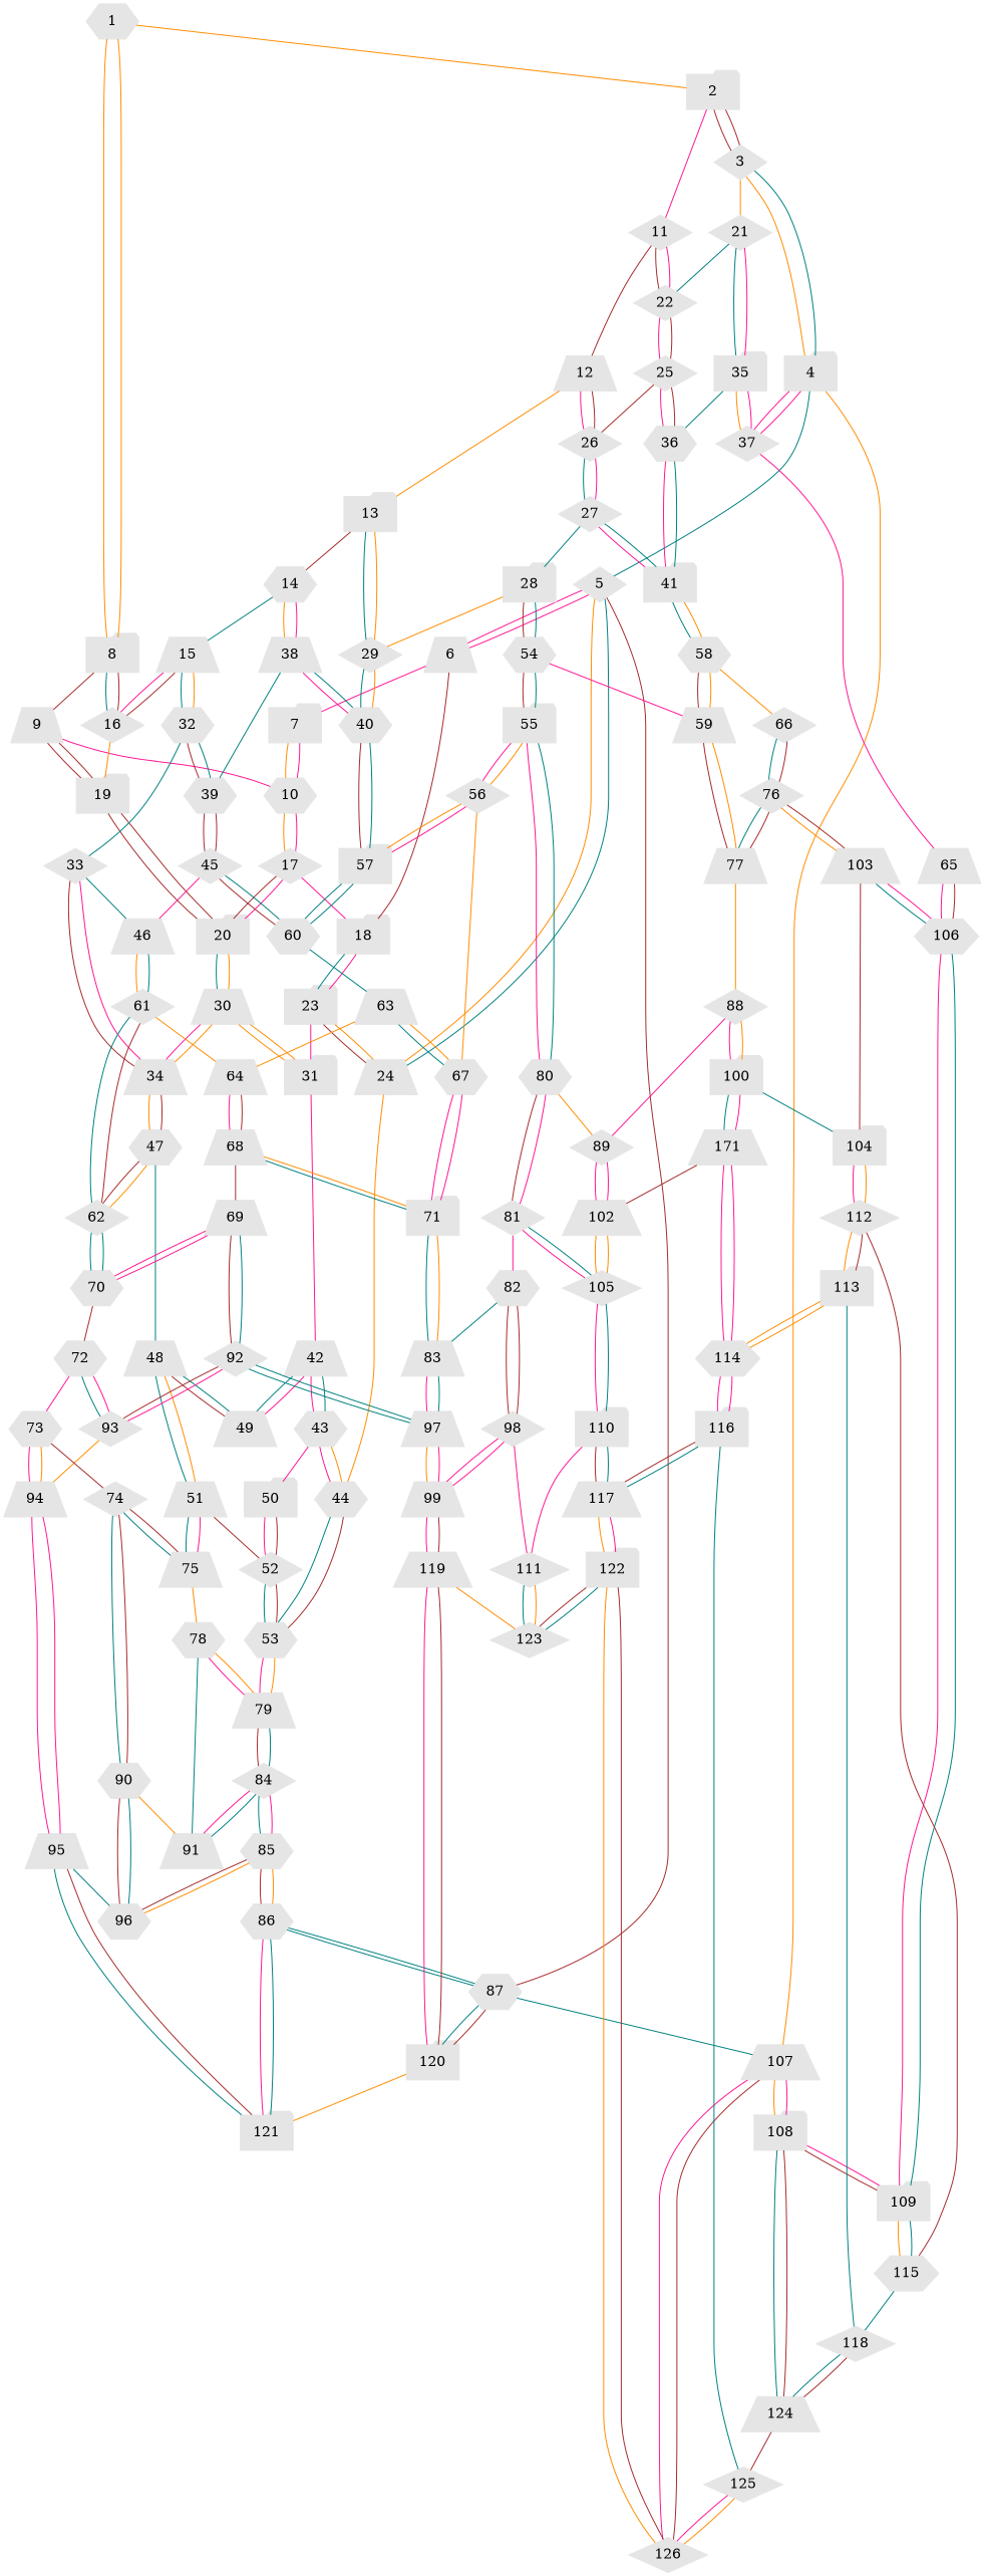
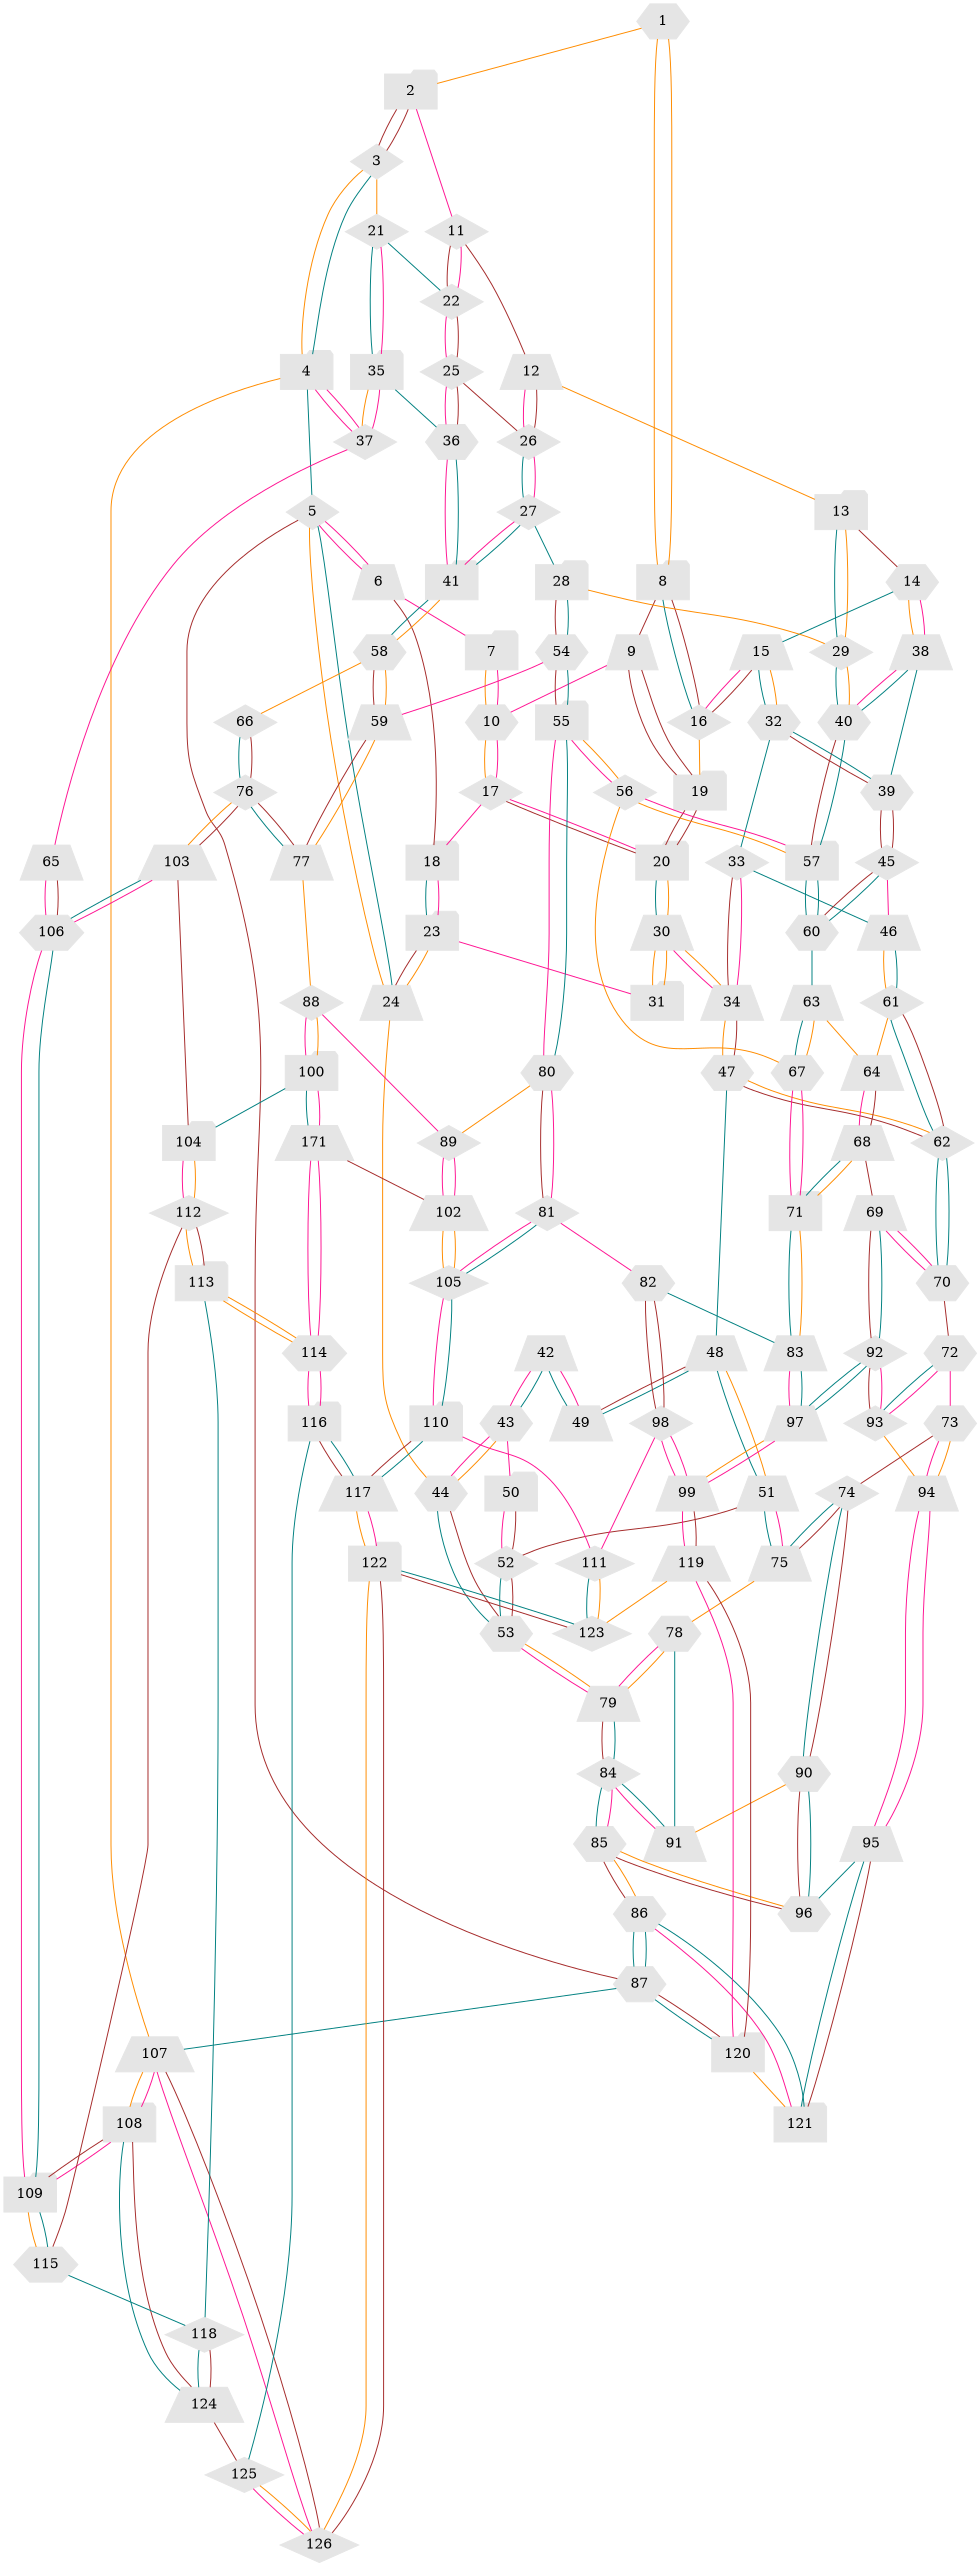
  graph {
    node [color=gray90 shape=diamond style=filled]
    edge [color=deeppink]
    1 [shape=hexagon]
    2 [shape=folder]
    8 [shape=folder]
    3
    11
    9 [shape=trapezium]
    16
    4 [shape=folder]
    21
    12 [shape=trapezium]
    22
    5
    37
    107 [shape=trapezium]
    35 [shape=folder]
    6 [shape=trapezium]
    24 [shape=trapezium]
    87 [shape=hexagon]
    65 [shape=trapezium]
    108 [shape=folder]
    126
    7 [shape=folder]
    18 [shape=folder]
    44 [shape=hexagon]
    120 [shape=folder]
    10 [shape=hexagon]
    23 [shape=folder]
    17
    19 [shape=folder]
    20 [shape=folder]
    13 [shape=folder]
    26
    25
    14 [shape=hexagon]
    29
    27
    15 [shape=trapezium]
    38 [shape=trapezium]
    40 [shape=hexagon]
    32 [shape=hexagon]
    39 [shape=hexagon]
    33
    30 [shape=trapezium]
    31 [shape=folder]
    34 [shape=trapezium]
    36 [shape=hexagon]
    42 [shape=trapezium]
    53 [shape=hexagon]
    41 [shape=folder]
    28 [shape=folder]
    54 [shape=hexagon]
    58 [shape=hexagon]
    55 [shape=folder]
    59 [shape=trapezium]
    57 [shape=folder]
    47 [shape=hexagon]
    43 [shape=hexagon]
    49 [shape=trapezium]
    46 [shape=trapezium]
    45
    61
    48 [shape=trapezium]
    62
    106 [shape=hexagon]
    60 [shape=hexagon]
    66
    50 [shape=folder]
    52
    79 [shape=trapezium]
    63 [shape=trapezium]
    64 [shape=trapezium]
    51 [shape=trapezium]
    70 [shape=hexagon]
    75 [shape=trapezium]
    78 [shape=hexagon]
    84
    56
    80 [shape=hexagon]
    77 [shape=trapezium]
    67 [shape=hexagon]
    81
    89
    71 [shape=folder]
    76
    88
    68 [shape=trapezium]
    72 [shape=hexagon]
    69 [shape=trapezium]
    109 [shape=folder]
    103 [shape=trapezium]
    83 [shape=trapezium]
    92
    93
    97 [shape=trapezium]
    73 [shape=hexagon]
    74
    94 [shape=trapezium]
    90 [shape=hexagon]
    95 [shape=trapezium]
    91 [shape=trapezium]
    96 [shape=hexagon]
    104 [shape=folder]
    100 [shape=folder]
    85 [shape=hexagon]
    82 [shape=hexagon]
    105
    102 [shape=trapezium]
    98
    110 [shape=folder]
    99 [shape=trapezium]
    111
    86 [shape=hexagon]
    121 [shape=folder]
    n114 [label=171 shape=trapezium]
    119 [shape=trapezium]
    123
    114 [shape=hexagon]
    112
    116 [shape=folder]
    115 [shape=hexagon]
    113 [shape=folder]
    117 [shape=trapezium]
    124 [shape=trapezium]
    125
    118
    122 [shape=folder]
    1 -- 2 [color=darkorange]
    1 -- 8 [color=darkorange]
    1 -- 8 [color=darkorange]
    2 -- 3 [color=brown]
    2 -- 3 [color=brown]
    2 -- 11
    8 -- 9 [color=brown]
    8 -- 16 [color=teal]
    8 -- 16 [color=brown]
    3 -- 4 [color=darkorange]
    3 -- 4 [color=teal]
    3 -- 21 [color=darkorange]
    11 -- 12 [color=brown]
    11 -- 22 [color=brown]
    11 -- 22
    9 -- 10
    9 -- 19 [color=brown]
    9 -- 19 [color=brown]
    16 -- 19 [color=darkorange]
    4 -- 5 [color=teal]
    4 -- 37
    4 -- 37
    4 -- 107 [color=darkorange]
    21 -- 22 [color=teal]
    21 -- 35 [color=teal]
    21 -- 35
    12 -- 13 [color=darkorange]
    12 -- 26
    12 -- 26 [color=brown]
    22 -- 25
    22 -- 25 [color=brown]
    5 -- 6
    5 -- 6
    5 -- 24 [color=darkorange]
    5 -- 24 [color=teal]
    5 -- 87 [color=brown]
    37 -- 65
    107 -- 108 [color=darkorange]
    107 -- 108
    107 -- 126
    107 -- 126 [color=brown]
    35 -- 37 [color=darkorange]
    35 -- 37
    35 -- 36 [color=teal]
    6 -- 7
    6 -- 18 [color=brown]
    24 -- 44 [color=darkorange]
    87 -- 107 [color=teal]
    87 -- 120 [color=teal]
    87 -- 120 [color=brown]
    65 -- 106
    65 -- 106 [color=brown]
    108 -- 109 [color=brown]
    108 -- 109
    108 -- 124 [color=teal]
    108 -- 124 [color=brown]
    7 -- 10 [color=darkorange]
    7 -- 10
    18 -- 23 [color=teal]
    18 -- 23
    44 -- 53 [color=teal]
    44 -- 53 [color=brown]
    120 -- 121 [color=darkorange]
    10 -- 17 [color=darkorange]
    10 -- 17
    23 -- 24 [color=brown]
    23 -- 24 [color=darkorange]
    23 -- 31
    17 -- 18
    17 -- 20 [color=brown]
    17 -- 20
    19 -- 20 [color=brown]
    19 -- 20 [color=brown]
    20 -- 30 [color=teal]
    20 -- 30 [color=darkorange]
    13 -- 14 [color=brown]
    13 -- 29 [color=teal]
    13 -- 29 [color=darkorange]
    26 -- 27 [color=teal]
    26 -- 27
    25 -- 26 [color=brown]
    25 -- 36
    25 -- 36 [color=brown]
    14 -- 15 [color=teal]
    14 -- 38 [color=darkorange]
    14 -- 38
    29 -- 40 [color=teal]
    29 -- 40 [color=darkorange]
    27 -- 41
    27 -- 41 [color=teal]
    27 -- 28 [color=teal]
    15 -- 16
    15 -- 16 [color=brown]
    15 -- 32 [color=teal]
    15 -- 32 [color=darkorange]
    38 -- 40
    38 -- 40 [color=teal]
    38 -- 39 [color=teal]
    40 -- 57 [color=brown]
    40 -- 57 [color=teal]
    32 -- 39 [color=brown]
    32 -- 39 [color=teal]
    32 -- 33 [color=teal]
    39 -- 45 [color=brown]
    39 -- 45 [color=brown]
    33 -- 34 [color=brown]
    33 -- 34
    33 -- 46 [color=teal]
    30 -- 31 [color=darkorange]
    30 -- 31 [color=darkorange]
    30 -- 34
    30 -- 34 [color=darkorange]
-   31 -- 42
    34 -- 47 [color=darkorange]
    34 -- 47 [color=brown]
    36 -- 41
    36 -- 41 [color=teal]
    42 -- 43
    42 -- 43 [color=teal]
    42 -- 49 [color=teal]
    42 -- 49
    53 -- 79
    53 -- 79 [color=darkorange]
    41 -- 58 [color=teal]
    41 -- 58 [color=darkorange]
    28 -- 29 [color=darkorange]
    28 -- 54 [color=brown]
    28 -- 54 [color=teal]
    54 -- 55 [color=brown]
    54 -- 55 [color=teal]
    54 -- 59
    58 -- 59 [color=brown]
    58 -- 59 [color=darkorange]
    58 -- 66 [color=darkorange]
    55 -- 56
    55 -- 56 [color=darkorange]
    55 -- 80
    55 -- 80 [color=teal]
    59 -- 77 [color=brown]
    59 -- 77 [color=darkorange]
    57 -- 60 [color=teal]
    57 -- 60 [color=teal]
    47 -- 48 [color=teal]
    47 -- 62 [color=brown]
    47 -- 62 [color=darkorange]
    43 -- 44
    43 -- 44 [color=darkorange]
    43 -- 50
    46 -- 61 [color=darkorange]
    46 -- 61 [color=teal]
    45 -- 46
    45 -- 60 [color=brown]
    45 -- 60 [color=teal]
    61 -- 62 [color=teal]
    61 -- 62 [color=brown]
    61 -- 64 [color=darkorange]
    48 -- 49 [color=brown]
    48 -- 49 [color=teal]
    48 -- 51 [color=teal]
    48 -- 51 [color=darkorange]
    62 -- 70 [color=teal]
    62 -- 70 [color=teal]
    106 -- 109
    106 -- 109 [color=teal]
    60 -- 63 [color=teal]
    66 -- 76 [color=teal]
    66 -- 76 [color=brown]
    50 -- 52
    50 -- 52 [color=brown]
    52 -- 53 [color=teal]
    52 -- 53 [color=brown]
    79 -- 84 [color=brown]
    79 -- 84 [color=teal]
    63 -- 64 [color=darkorange]
    63 -- 67 [color=teal]
    63 -- 67 [color=darkorange]
    64 -- 68
    64 -- 68 [color=brown]
    51 -- 52 [color=brown]
    51 -- 75 [color=teal]
    51 -- 75
    70 -- 72 [color=brown]
    75 -- 78 [color=darkorange]
    78 -- 79
    78 -- 79 [color=darkorange]
    78 -- 91 [color=teal]
    84 -- 91
    84 -- 91 [color=teal]
    84 -- 85 [color=teal]
    84 -- 85
    56 -- 57 [color=darkorange]
    56 -- 57
    56 -- 67 [color=darkorange]
    80 -- 81 [color=brown]
    80 -- 81
    80 -- 89 [color=darkorange]
    77 -- 88 [color=darkorange]
    67 -- 71
    67 -- 71
    81 -- 82
    81 -- 105
    81 -- 105 [color=teal]
    89 -- 102
    89 -- 102
    71 -- 83 [color=teal]
    71 -- 83 [color=darkorange]
    76 -- 77 [color=teal]
    76 -- 77 [color=brown]
    76 -- 103 [color=darkorange]
    76 -- 103 [color=brown]
    88 -- 89
    88 -- 100
    88 -- 100 [color=darkorange]
    68 -- 71 [color=teal]
    68 -- 71 [color=darkorange]
    68 -- 69 [color=brown]
    72 -- 93 [color=teal]
    72 -- 93
    72 -- 73
    69 -- 70
    69 -- 70
    69 -- 92 [color=brown]
    69 -- 92 [color=teal]
    109 -- 115 [color=darkorange]
    109 -- 115 [color=teal]
    103 -- 106 [color=teal]
    103 -- 106
    103 -- 104 [color=brown]
    83 -- 97
    83 -- 97 [color=teal]
    92 -- 93 [color=brown]
    92 -- 93
    92 -- 97 [color=teal]
    92 -- 97 [color=teal]
    93 -- 94 [color=darkorange]
    97 -- 99 [color=darkorange]
    97 -- 99
    73 -- 74 [color=brown]
    73 -- 94
    73 -- 94 [color=darkorange]
    74 -- 75 [color=teal]
    74 -- 75 [color=brown]
    74 -- 90 [color=teal]
    74 -- 90 [color=brown]
    94 -- 95
    94 -- 95
    90 -- 91 [color=darkorange]
    90 -- 96 [color=brown]
    90 -- 96 [color=teal]
    95 -- 96 [color=teal]
    95 -- 121 [color=teal]
    95 -- 121 [color=brown]
    104 -- 112
    104 -- 112 [color=darkorange]
    100 -- 104 [color=teal]
    100 -- n114 [color=teal]
    100 -- n114
    85 -- 96 [color=brown]
    85 -- 96 [color=darkorange]
    85 -- 86 [color=brown]
    85 -- 86 [color=darkorange]
    82 -- 83 [color=teal]
    82 -- 98 [color=brown]
    82 -- 98 [color=brown]
    105 -- 110
    105 -- 110 [color=teal]
    102 -- 105 [color=darkorange]
    102 -- 105 [color=darkorange]
    98 -- 99
    98 -- 99
    98 -- 111
    110 -- 111
    110 -- 117 [color=brown]
    110 -- 117 [color=teal]
    99 -- 119
    99 -- 119 [color=brown]
    111 -- 123 [color=teal]
    111 -- 123 [color=darkorange]
    86 -- 87 [color=teal]
    86 -- 87 [color=teal]
    86 -- 121
    86 -- 121 [color=teal]
    n114 -- 102 [color=brown]
    n114 -- 114
    n114 -- 114
    119 -- 120
    119 -- 120 [color=brown]
    119 -- 123 [color=darkorange]
    114 -- 116
    114 -- 116
    112 -- 115 [color=brown]
    112 -- 113 [color=darkorange]
    112 -- 113 [color=brown]
    116 -- 117 [color=brown]
    116 -- 117 [color=teal]
    116 -- 125 [color=teal]
    115 -- 118 [color=teal]
    113 -- 114 [color=darkorange]
    113 -- 114 [color=darkorange]
    113 -- 118 [color=teal]
    117 -- 122 [color=darkorange]
    117 -- 122
    124 -- 125 [color=brown]
    125 -- 126
    125 -- 126 [color=darkorange]
    118 -- 124 [color=teal]
    118 -- 124 [color=brown]
    122 -- 126 [color=darkorange]
    122 -- 126 [color=brown]
    122 -- 123 [color=brown]
    122 -- 123 [color=teal]
  }
